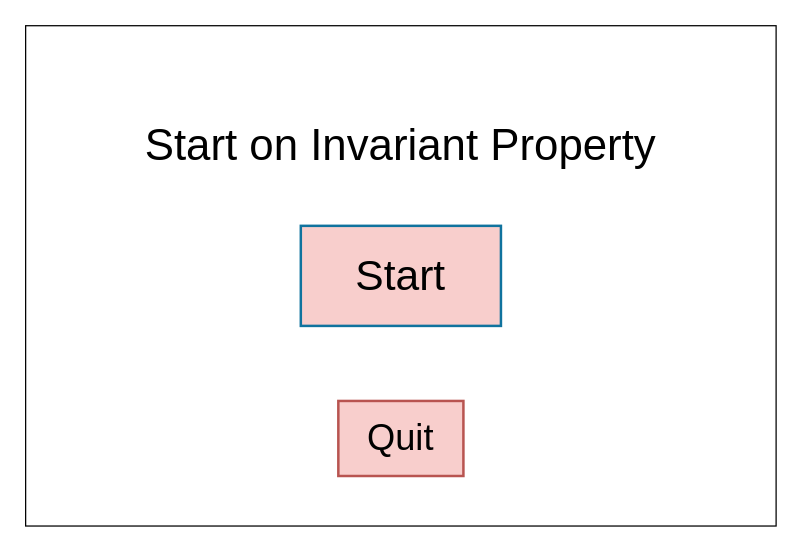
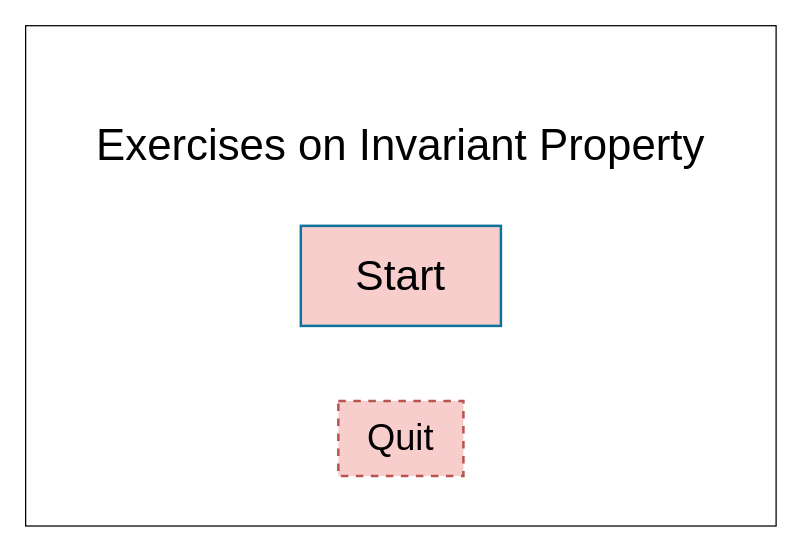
  <mxCell id="0" />
  <mxCell id="1" parent="0" />
  <mxCell id="2" value="" style="rounded=0;whiteSpace=wrap;html=1;" parent="1" vertex="1"><mxGeometry width="600" height="400" as="geometry" x="20" y="20" /></mxCell>
- <mxCell id="3" value="&lt;div style=&quot;font-size: 29px;&quot;&gt;Quit&lt;/div&gt;" style="rounded=1;whiteSpace=wrap;html=1;fillColor=#f8cecc;strokeColor=#b85450;fontSize=29;verticalAlign=middle;strokeWidth=2;arcSize=0;" parent="1" vertex="1"><mxGeometry x="270" y="320" width="100" height="60" as="geometry" /></mxCell>
+ <mxCell id="3" value="&lt;div style=&quot;font-size: 29px;&quot;&gt;Quit&lt;/div&gt;" style="rounded=1;whiteSpace=wrap;html=1;fillColor=#f8cecc;strokeColor=#b85450;fontSize=29;verticalAlign=middle;strokeWidth=2;arcSize=0;dashed=1;" parent="1" vertex="1"><mxGeometry x="270" y="320" width="100" height="60" as="geometry" /></mxCell>
  <mxCell id="4" value="Start" style="rounded=1;whiteSpace=wrap;html=1;fontSize=34;strokeWidth=2;fillColor=#f8cecc;strokeColor=#10739e;arcSize=0;" parent="1" vertex="1"><mxGeometry x="240" y="180" width="160" height="80" as="geometry" /></mxCell>
- <mxCell id="5" value="Start on Invariant Property" style="text;html=1;align=center;verticalAlign=middle;whiteSpace=wrap;rounded=0;fontSize=35;fontColor=#000000;" parent="1" vertex="1"><mxGeometry y="70" width="600" height="90" as="geometry" x="20" /></mxCell>
+ <mxCell id="5" value="Exercises on Invariant Property" style="text;html=1;align=center;verticalAlign=middle;whiteSpace=wrap;rounded=0;fontSize=35;fontColor=#000000;" parent="1" vertex="1"><mxGeometry y="70" width="600" height="90" as="geometry" x="20" /></mxCell>
